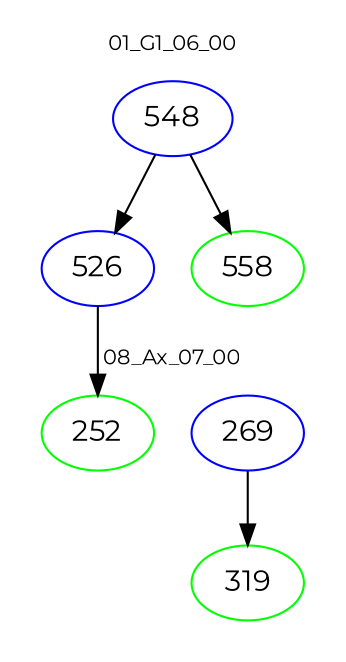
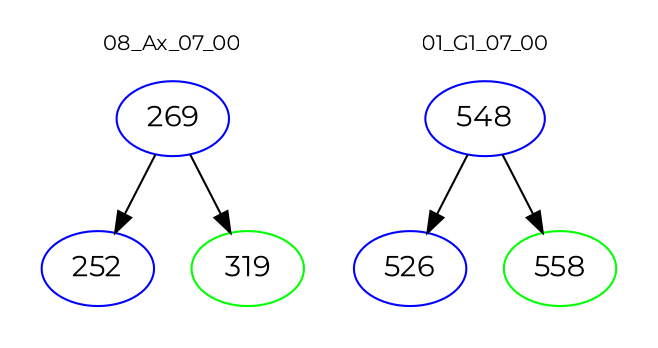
  digraph {
    fontname=Montserrat
    node [color=blue fontname=Montserrat]
    edge [color=black fontname=Montserrat]
    n1 [label=269]
-   n2 [color=green label=252]
+   n2 [label=252]
    n3 [color=green label=319]
    n4 [label=548]
    n5 [label=526]
    n6 [color=green label=558]
    subgraph cluster_1 {
      color=white
      fontsize=10
      label="08_Ax_07_00"
      n1
      n2
      n3
    }
    subgraph cluster_2 {
      color=white
      fontsize=10
-     label="01_G1_06_00"
+     label="01_G1_07_00"
      n4
      n5
      n6
    }
-   n5 -> n2
+   n1 -> n2
    n1 -> n3
    n4 -> n5
    n4 -> n6
  }
